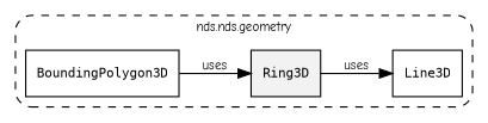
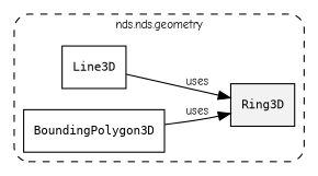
  digraph {
    fontname="Comic Neue"
    fontsize=10
    rankdir=LR
    node [fontname="Comic Neue" fontsize=10 shape=box]
    edge [fontname="Comic Neue" fontsize=10]
    n1 [fillcolor="#0000000D" label=<<font face="monospace"><table align="center" border="0" cellspacing="0" cellpadding="0"><tr><td href="../../../content/packages/nds.core.geometry.html#Subtype-Ring3D" title="Subtype defined in nds.core.geometry">Ring3D</td></tr></table></font>> style=filled]
    n2 [label=<<font face="monospace"><table align="center" border="0" cellspacing="0" cellpadding="0"><tr><td href="../../../content/packages/nds.core.geometry.html#Structure-Line3D" title="Structure defined in nds.core.geometry">Line3D</td></tr></table></font>>]
    n3 [label=<<font face="monospace"><table align="center" border="0" cellspacing="0" cellpadding="0"><tr><td href="../../../content/packages/nds.core.geometry.html#Structure-BoundingPolygon3D" title="Structure defined in nds.core.geometry">BoundingPolygon3D</td></tr></table></font>>]
    subgraph cluster_1 {
      label="nds.nds.geometry"
      style="dashed, rounded"
      n1
      n2
      n3
    }
-   n1 -> n2 [label=uses]
+   n2 -> n1 [label=uses]
    n3 -> n1 [label=uses]
  }
